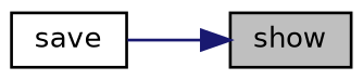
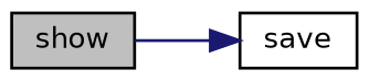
  digraph {
    rankdir=LR
    node [color=black fontname=Helvetica fontsize=10 shape=record style=filled]
    n1 [fillcolor=grey75 fontcolor=black height=0.2 label=show width=0.4]
    n2 [fillcolor=white height=0.2 label=save width=0.4]
-   n2 -> n1 [color=midnightblue fontname=Helvetica fontsize=10 labelfontname=Helvetica labelfontsize=10 style=solid]
+   n1 -> n2 [color=midnightblue fontname=Helvetica fontsize=10 labelfontname=Helvetica labelfontsize=10 style=solid]
  }
